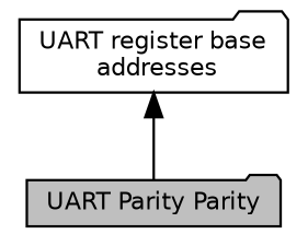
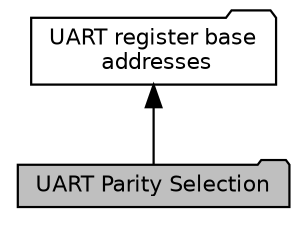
  digraph {
    rankdir=TB
    node [color=black fontname=Helvetica fontsize=10 shape=folder style=filled]
    n1 [fillcolor=white height=0.2 label="UART register base\l addresses" width=0.4]
-   n2 [fillcolor=grey75 fontcolor=black height=0.2 label="UART Parity Parity" width=0.4]
+   n2 [fillcolor=grey75 fontcolor=black height=0.2 label="UART Parity Selection" width=0.4]
    n1 -> n2 [dir=back fontname=Helvetica fontsize=10 labelfontname=Helvetica labelfontsize=10 shape=plaintext style=solid]
  }
